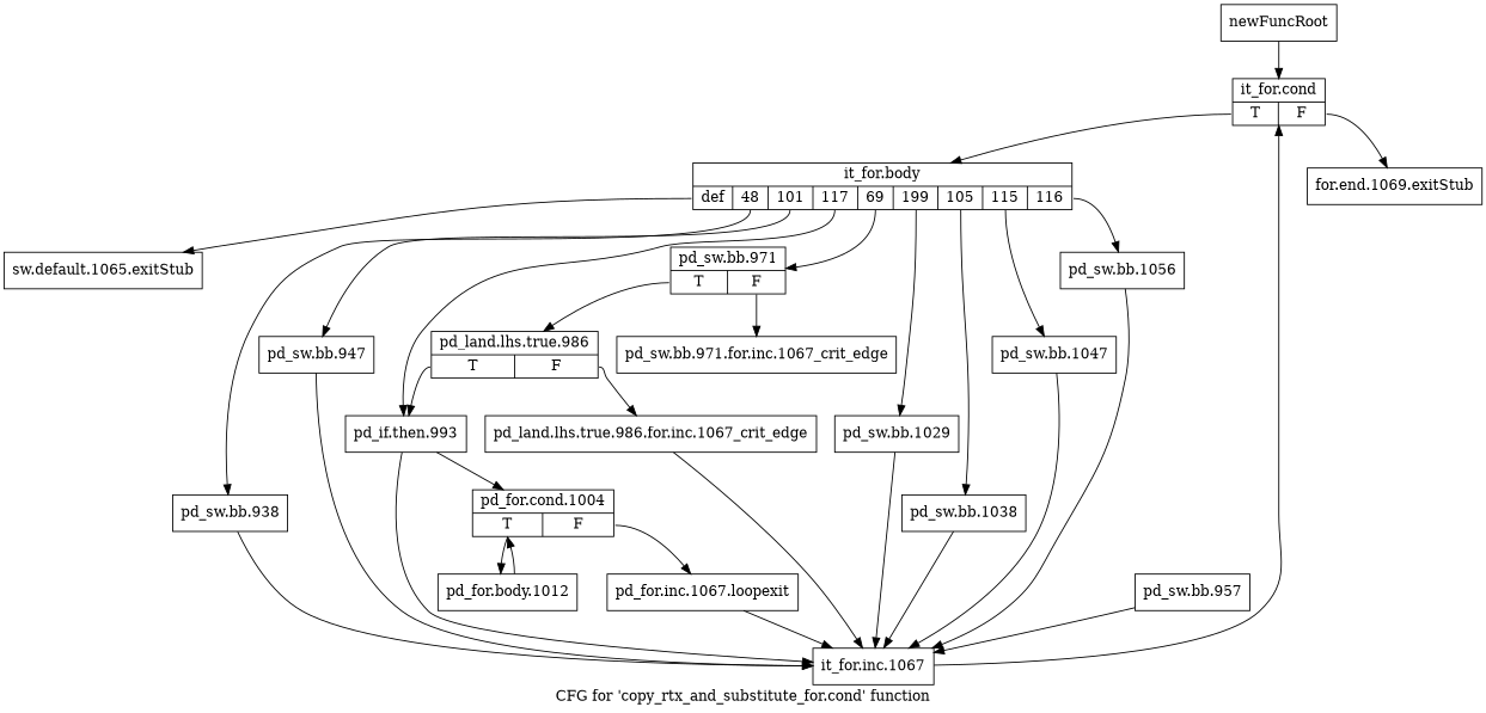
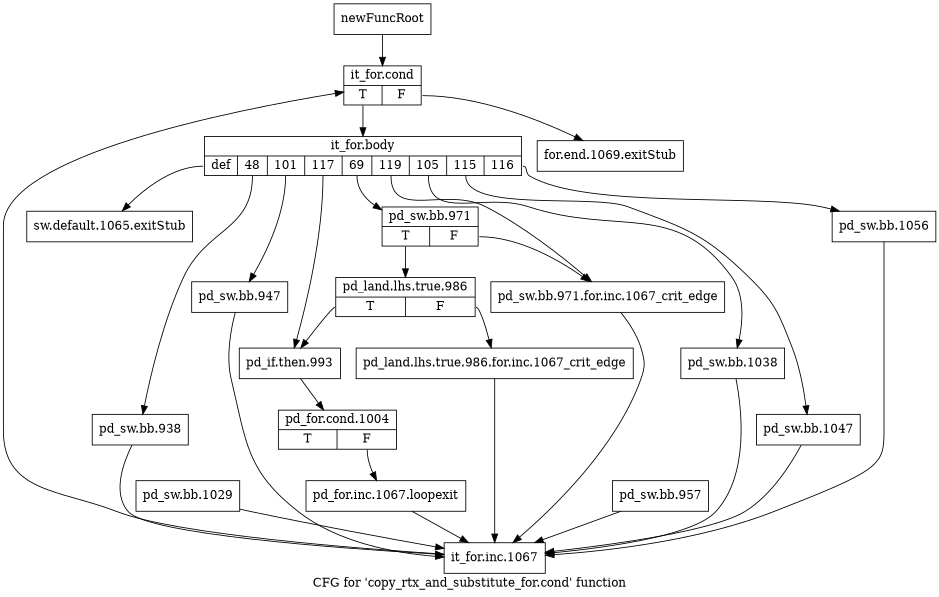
  digraph {
    label="CFG for 'copy_rtx_and_substitute_for.cond' function"
    node [shape=record]
    n1 [label="{newFuncRoot}"]
    n2 [label="{it_for.cond|{<s0>T|<s1>F}}"]
    n3 [label="{for.end.1069.exitStub}"]
-   n4 [label="{it_for.body|{<s0>def|<s1>48|<s2>101|<s3>117|<s4>69|<s5>199|<s6>105|<s7>115|<s8>116}}"]
+   n4 [label="{it_for.body|{<s0>def|<s1>48|<s2>101|<s3>117|<s4>69|<s5>119|<s6>105|<s7>115|<s8>116}}"]
    n5 [label="{sw.default.1065.exitStub}"]
    n6 [label="{pd_sw.bb.938}"]
    n7 [label="{pd_sw.bb.947}"]
    n8 [label="{pd_sw.bb.971|{<s0>T|<s1>F}}"]
    n9 [label="{pd_sw.bb.1029}"]
    n10 [label="{pd_sw.bb.1038}"]
    n11 [label="{pd_sw.bb.1047}"]
    n12 [label="{pd_sw.bb.1056}"]
    n13 [label="{pd_if.then.993}"]
    n14 [label="{it_for.inc.1067}"]
    n15 [label="{pd_sw.bb.957}"]
    n16 [label="{pd_land.lhs.true.986|{<s0>T|<s1>F}}"]
    n17 [label="{pd_sw.bb.971.for.inc.1067_crit_edge}"]
    n18 [label="{pd_land.lhs.true.986.for.inc.1067_crit_edge}"]
    n19 [label="{pd_for.cond.1004|{<s0>T|<s1>F}}"]
-   n20 [label="{pd_for.body.1012}"]
    n21 [label="{pd_for.inc.1067.loopexit}"]
    n1 -> n2
    n2 -> n3 [tailport=s1]
    n2 -> n4 [tailport=s0]
    n4 -> n5 [tailport=s0]
    n4 -> n6 [tailport=s1]
    n4 -> n7 [tailport=s2]
    n4 -> n8 [tailport=s4]
-   n4 -> n9 [tailport=s5]
+   n4 -> n17 [tailport=s5]
    n4 -> n10 [tailport=s6]
    n4 -> n11 [tailport=s7]
    n4 -> n12 [tailport=s8]
    n4 -> n13 [tailport=s3]
    n6 -> n14
    n7 -> n14
    n8 -> n16 [tailport=s0]
    n8 -> n17 [tailport=s1]
    n9 -> n14
    n10 -> n14
    n11 -> n14
    n12 -> n14
    n13 -> n19
    n14 -> n2
    n15 -> n14
    n16 -> n13 [tailport=s0]
    n16 -> n18 [tailport=s1]
-   n13 -> n14
+   n17 -> n14
    n18 -> n14
-   n19 -> n20 [tailport=s0]
    n19 -> n21 [tailport=s1]
-   n20 -> n19
    n21 -> n14
  }
